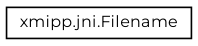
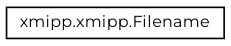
  digraph {
    rankdir=LR
    fontname=Montserrat
-   n1 [color=black fillcolor=white fontname=Montserrat fontsize=10 height=0.2 label="xmipp.jni.Filename" shape=record style=filled width=0.4]
+   n1 [color=black fillcolor=white fontname=Montserrat fontsize=10 height=0.2 label="xmipp.xmipp.Filename" shape=record style=filled width=0.4]
  }
